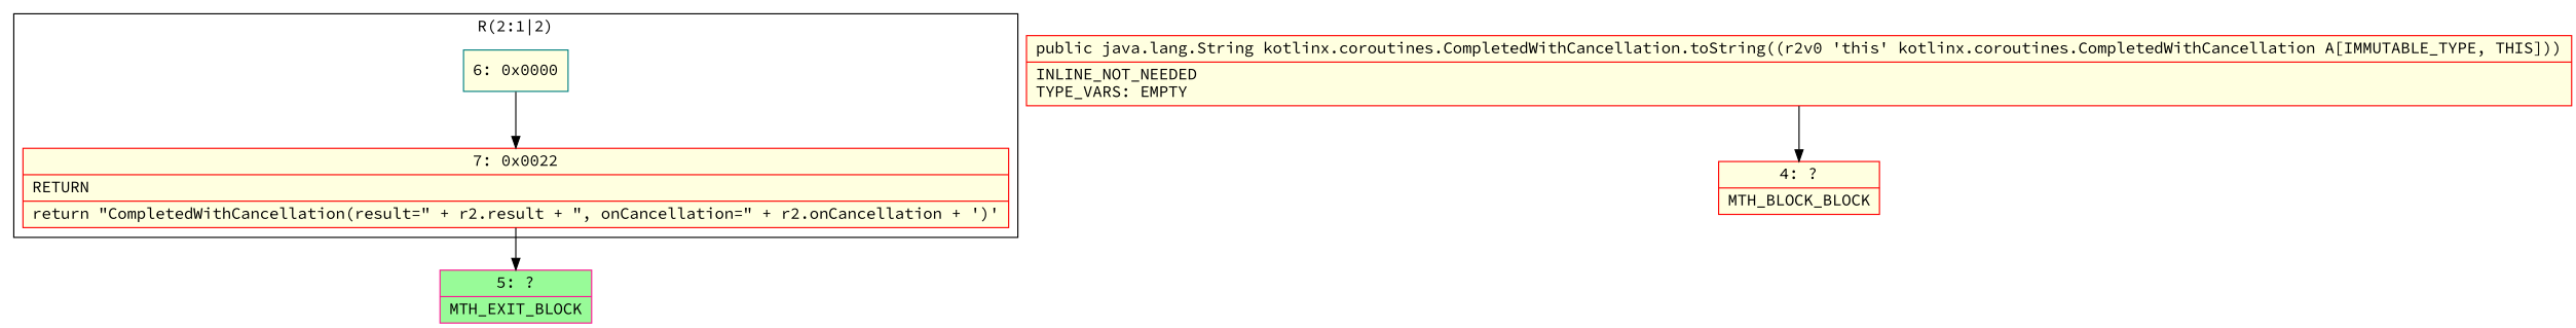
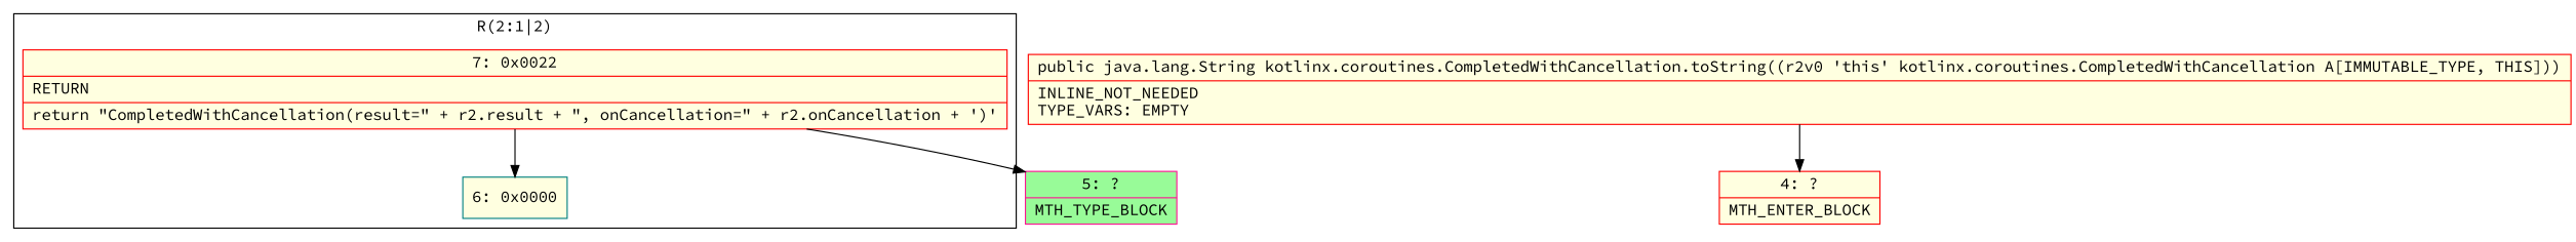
  digraph {
    fontname="Source Code Pro"
    node [color=red fillcolor=lightyellow fontname="Source Code Pro" shape=record style=filled]
    edge [fontname="Source Code Pro"]
    n1 [color=teal label="{6\:\ 0x0000}"]
    n2 [label="{7\:\ 0x0022|RETURN\l|return \"CompletedWithCancellation(result=\" + r2.result + \", onCancellation=\" + r2.onCancellation + ')'\l}"]
-   n3 [color=deeppink fillcolor=palegreen label="{5\:\ ?|MTH_EXIT_BLOCK\l}"]
-   n4 [label="{4\:\ ?|MTH_BLOCK_BLOCK\l}"]
+   n3 [color=deeppink fillcolor=palegreen label="{5\:\ ?|MTH_TYPE_BLOCK\l}"]
+   n4 [label="{4\:\ ?|MTH_ENTER_BLOCK\l}"]
    n5 [label="{public java.lang.String kotlinx.coroutines.CompletedWithCancellation.toString((r2v0 'this' kotlinx.coroutines.CompletedWithCancellation A[IMMUTABLE_TYPE, THIS]))  | INLINE_NOT_NEEDED\lTYPE_VARS: EMPTY\l}"]
    subgraph cluster_1 {
      label="R(2:1|2)"
      n1
      n2
    }
-   n1 -> n2
+   n2 -> n1
    n2 -> n3
    n5 -> n4
  }
